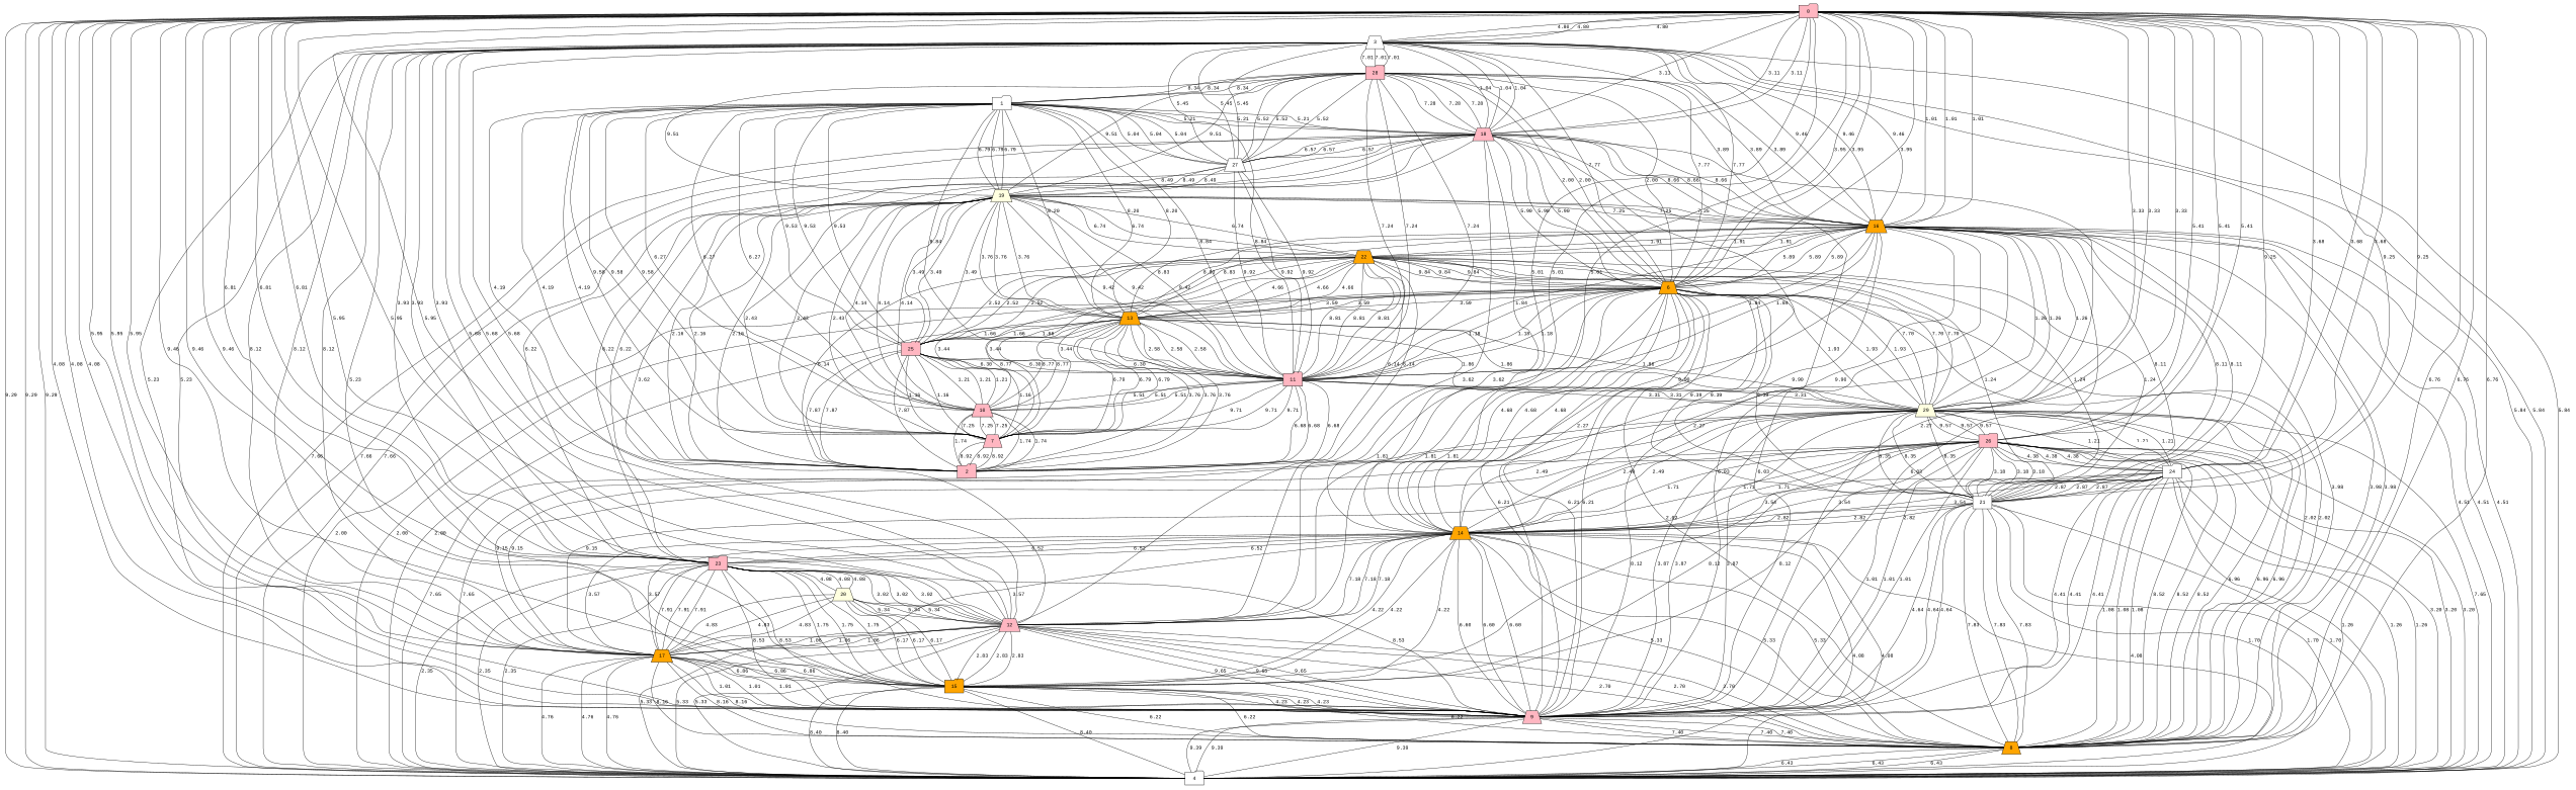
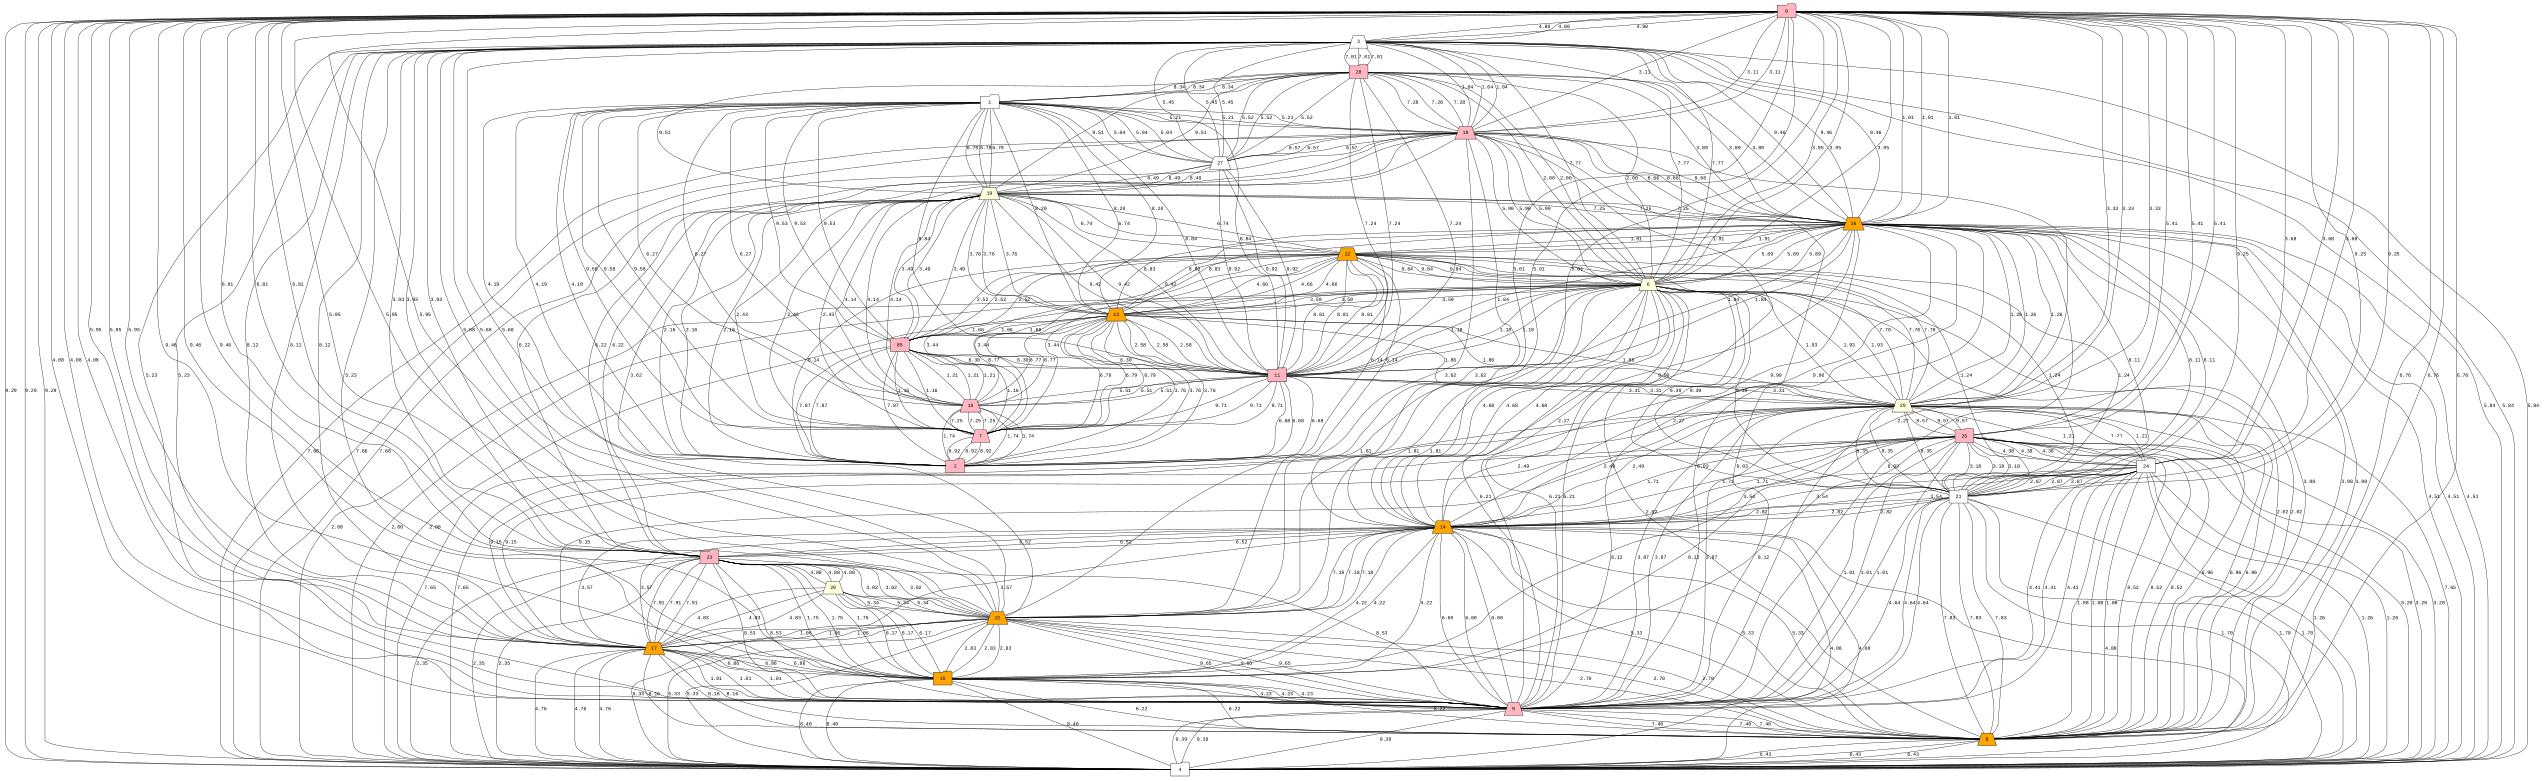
  graph {
    fontname="Liberation Mono"
    node [fillcolor=lightpink fontname="Liberation Mono" shape=trapezium style=filled]
    edge [fontname="Liberation Mono"]
    0 [shape=folder]
    3 [fillcolor=white]
    4 [fillcolor=white shape=folder]
-   6 [fillcolor=orange]
+   6 [fillcolor=lightyellow]
    8 [fillcolor=orange]
    9
-   12
+   12 [fillcolor=orange]
    14 [fillcolor=orange]
    15 [fillcolor=orange shape=folder]
    16 [fillcolor=orange]
    17 [fillcolor=orange]
    18
    21 [fillcolor=white shape=folder]
    23 [shape=folder]
    24 [fillcolor=white shape=folder]
    26 [shape=folder]
    29 [fillcolor=lightyellow]
    27 [fillcolor=white]
    28 [shape=folder]
    11 [shape=folder]
    13 [fillcolor=orange]
    22 [fillcolor=orange]
    20 [fillcolor=lightyellow]
    19 [fillcolor=lightyellow]
    1 [fillcolor=white shape=folder]
    2 [shape=folder]
    7
    10
-   25 [shape=folder]
+   25 [shape=folder label=85]
    0 -- 3 [label=4.80]
    0 -- 3 [label=4.80]
    0 -- 4 [label=9.29]
    0 -- 4 [label=9.29]
    0 -- 6 [label=3.95]
    0 -- 6 [label=3.95]
    0 -- 8 [label=6.76]
    0 -- 8 [label=6.76]
    0 -- 9 [label=4.08]
    0 -- 9 [label=4.08]
    0 -- 12 [label=5.95]
    0 -- 12 [label=5.95]
    0 -- 14 [label=5.01]
    0 -- 14 [label=5.01]
    0 -- 15 [label=9.46]
    0 -- 15 [label=9.46]
    0 -- 16 [label=1.01]
    0 -- 16 [label=1.01]
    0 -- 17 [label=5.95]
    0 -- 17 [label=5.95]
    0 -- 18 [label=3.11]
    0 -- 18 [label=3.11]
    0 -- 21 [label=9.25]
    0 -- 21 [label=9.25]
    0 -- 23 [label=6.81]
    0 -- 23 [label=6.81]
    0 -- 24 [label=3.68]
    0 -- 24 [label=3.68]
    0 -- 26 [label=5.41]
    0 -- 26 [label=5.41]
    0 -- 29 [label=3.33]
    0 -- 29 [label=3.33]
    3 -- 0 [label=4.80]
    3 -- 4 [label=5.84]
    3 -- 4 [label=5.84]
    3 -- 6 [label=7.77]
    3 -- 6 [label=7.77]
    3 -- 9 [label=5.23]
    3 -- 9 [label=5.23]
    3 -- 12 [label=5.68]
    3 -- 12 [label=5.68]
    3 -- 16 [label=9.46]
    3 -- 16 [label=9.46]
    3 -- 17 [label=8.12]
    3 -- 17 [label=8.12]
    3 -- 18 [label=1.04]
    3 -- 18 [label=1.04]
    3 -- 23 [label=3.93]
    3 -- 23 [label=3.93]
    3 -- 27 [label=5.45]
    3 -- 27 [label=5.45]
    3 -- 28 [label=7.01]
    3 -- 28 [label=7.01]
    4 -- 0 [label=9.29]
    4 -- 3 [label=5.84]
    4 -- 6 [label=2.00]
    4 -- 6 [label=2.00]
    4 -- 8 [label=6.43]
    4 -- 8 [label=6.43]
    4 -- 9 [label=9.39]
    4 -- 9 [label=9.39]
    4 -- 12 [label=5.33]
    4 -- 12 [label=5.33]
    4 -- 14 [label=4.08]
    4 -- 14 [label=4.08]
    4 -- 15 [label=8.40]
    4 -- 15 [label=8.40]
    4 -- 16 [label=4.51]
    4 -- 16 [label=4.51]
    4 -- 17 [label=4.76]
    4 -- 17 [label=4.76]
    4 -- 18 [label=7.66]
    4 -- 18 [label=7.66]
    4 -- 21 [label=1.70]
    4 -- 21 [label=1.70]
    4 -- 23 [label=2.35]
    4 -- 23 [label=2.35]
    4 -- 24 [label=1.26]
    4 -- 24 [label=1.26]
    4 -- 26 [label=3.20]
    4 -- 26 [label=3.20]
    4 -- 29 [label=7.65]
    4 -- 29 [label=7.65]
    6 -- 0 [label=3.95]
    6 -- 3 [label=7.77]
    6 -- 4 [label=2.00]
    6 -- 8 [label=2.02]
    6 -- 8 [label=2.02]
    6 -- 9 [label=6.21]
    6 -- 9 [label=6.21]
    6 -- 12 [label=1.81]
    6 -- 12 [label=1.81]
    6 -- 14 [label=4.68]
    6 -- 14 [label=4.68]
    6 -- 16 [label=5.89]
    6 -- 16 [label=5.89]
    6 -- 18 [label=5.90]
    6 -- 18 [label=5.90]
    6 -- 21 [label=9.39]
    6 -- 21 [label=9.39]
    6 -- 29 [label=1.93]
    6 -- 29 [label=1.93]
    6 -- 28 [label=2.00]
    6 -- 28 [label=2.00]
    6 -- 11 [label=1.18]
    6 -- 11 [label=1.18]
    6 -- 13 [label=3.59]
    6 -- 13 [label=3.59]
    6 -- 22 [label=9.84]
    6 -- 22 [label=9.84]
    8 -- 0 [label=6.76]
    8 -- 4 [label=6.43]
    8 -- 6 [label=2.02]
    8 -- 9 [label=7.40]
    8 -- 9 [label=7.40]
    8 -- 12 [label=2.70]
    8 -- 12 [label=2.70]
    8 -- 14 [label=5.33]
    8 -- 14 [label=5.33]
    8 -- 15 [label=6.22]
    8 -- 15 [label=6.22]
    8 -- 16 [label=3.98]
    8 -- 16 [label=3.98]
    8 -- 17 [label=8.16]
    8 -- 17 [label=8.16]
    8 -- 21 [label=7.83]
    8 -- 21 [label=7.83]
    8 -- 24 [label=1.08]
    8 -- 24 [label=1.08]
    8 -- 26 [label=8.52]
    8 -- 26 [label=8.52]
    8 -- 29 [label=6.96]
    8 -- 29 [label=6.96]
    9 -- 0 [label=4.08]
    9 -- 3 [label=5.23]
    9 -- 4 [label=9.39]
    9 -- 6 [label=6.21]
    9 -- 8 [label=7.40]
    9 -- 12 [label=9.65]
    9 -- 12 [label=9.65]
    9 -- 14 [label=6.60]
    9 -- 14 [label=6.60]
    9 -- 15 [label=4.23]
    9 -- 15 [label=4.23]
    9 -- 16 [label=6.03]
    9 -- 16 [label=6.03]
    9 -- 17 [label=1.01]
    9 -- 17 [label=1.01]
    9 -- 18 [label=2.27]
    9 -- 18 [label=2.27]
    9 -- 21 [label=4.64]
    9 -- 21 [label=4.64]
    9 -- 23 [label=8.53]
    9 -- 23 [label=8.53]
    9 -- 24 [label=4.41]
    9 -- 24 [label=4.41]
    9 -- 26 [label=1.01]
    9 -- 26 [label=1.01]
    9 -- 29 [label=3.87]
    9 -- 29 [label=3.87]
    12 -- 0 [label=5.95]
    12 -- 3 [label=5.68]
    12 -- 4 [label=5.33]
    12 -- 6 [label=1.81]
    12 -- 8 [label=2.70]
    12 -- 9 [label=9.65]
    12 -- 14 [label=7.18]
    12 -- 14 [label=7.18]
    12 -- 15 [label=2.83]
    12 -- 15 [label=2.83]
    12 -- 17 [label=1.06]
    12 -- 17 [label=1.06]
    12 -- 18 [label=3.62]
    12 -- 18 [label=3.62]
    12 -- 23 [label=3.02]
    12 -- 23 [label=3.02]
    12 -- 20 [label=5.34]
    12 -- 20 [label=5.34]
    14 -- 0 [label=5.01]
    14 -- 4 [label=4.08]
    14 -- 6 [label=4.68]
    14 -- 8 [label=5.33]
    14 -- 9 [label=6.60]
    14 -- 12 [label=7.18]
    14 -- 15 [label=4.22]
    14 -- 15 [label=4.22]
    14 -- 16 [label=9.90]
    14 -- 16 [label=9.90]
    14 -- 17 [label=3.57]
    14 -- 17 [label=3.57]
    14 -- 21 [label=2.82]
    14 -- 21 [label=2.82]
    14 -- 23 [label=6.52]
    14 -- 23 [label=6.52]
    14 -- 24 [label=3.54]
    14 -- 24 [label=3.54]
    14 -- 26 [label=1.71]
    14 -- 26 [label=1.71]
    14 -- 29 [label=2.49]
    14 -- 29 [label=2.49]
    15 -- 0 [label=9.46]
    15 -- 4 [label=8.40]
    15 -- 8 [label=6.22]
    15 -- 9 [label=4.23]
    15 -- 12 [label=2.83]
    15 -- 14 [label=4.22]
    15 -- 17 [label=6.86]
    15 -- 17 [label=6.86]
    15 -- 23 [label=1.75]
    15 -- 23 [label=1.75]
    15 -- 26 [label=8.12]
    15 -- 26 [label=8.12]
    15 -- 20 [label=6.17]
    15 -- 20 [label=6.17]
    16 -- 0 [label=1.01]
    16 -- 3 [label=9.46]
    16 -- 4 [label=4.51]
    16 -- 6 [label=5.89]
    16 -- 8 [label=3.98]
    16 -- 9 [label=6.03]
    16 -- 14 [label=9.90]
    16 -- 18 [label=8.66]
    16 -- 18 [label=8.66]
    16 -- 21 [label=8.11]
    16 -- 21 [label=8.11]
    16 -- 29 [label=1.26]
    16 -- 29 [label=1.26]
    16 -- 28 [label=3.89]
    16 -- 28 [label=3.89]
    16 -- 11 [label=1.84]
    16 -- 13 [label=8.83]
    16 -- 22 [label=1.91]
    16 -- 22 [label=1.91]
    16 -- 19 [label=7.25]
    16 -- 19 [label=7.25]
    17 -- 0 [label=5.95]
    17 -- 3 [label=8.12]
    17 -- 4 [label=4.76]
    17 -- 8 [label=8.16]
    17 -- 9 [label=1.01]
    17 -- 12 [label=1.06]
    17 -- 14 [label=3.57]
    17 -- 15 [label=6.86]
    17 -- 23 [label=7.91]
    17 -- 23 [label=7.91]
    17 -- 26 [label=9.15]
    17 -- 26 [label=9.15]
    17 -- 20 [label=4.83]
    17 -- 20 [label=4.83]
    18 -- 0 [label=3.11]
    18 -- 3 [label=1.04]
    18 -- 4 [label=7.66]
    18 -- 6 [label=5.90]
    18 -- 9 [label=2.27]
    18 -- 12 [label=3.62]
    18 -- 16 [label=8.66]
    18 -- 23 [label=6.22]
    18 -- 23 [label=6.22]
    18 -- 27 [label=6.57]
    18 -- 27 [label=6.57]
    18 -- 28 [label=7.28]
    18 -- 28 [label=7.28]
    18 -- 1 [label=5.21]
    21 -- 0 [label=9.25]
    21 -- 4 [label=1.70]
    21 -- 6 [label=9.39]
    21 -- 8 [label=7.83]
    21 -- 9 [label=4.64]
    21 -- 14 [label=2.82]
    21 -- 16 [label=8.11]
    21 -- 24 [label=2.87]
    21 -- 24 [label=2.87]
    21 -- 26 [label=3.18]
    21 -- 26 [label=3.18]
    21 -- 29 [label=8.35]
    21 -- 29 [label=8.35]
    21 -- 22 [label=1.24]
    21 -- 22 [label=1.24]
    23 -- 0 [label=6.81]
    23 -- 3 [label=3.93]
    23 -- 4 [label=2.35]
    23 -- 9 [label=8.53]
    23 -- 12 [label=3.02]
    23 -- 14 [label=6.52]
    23 -- 15 [label=1.75]
    23 -- 17 [label=7.91]
    23 -- 18 [label=6.22]
    23 -- 20 [label=4.08]
    24 -- 0 [label=3.68]
    24 -- 4 [label=1.26]
    24 -- 8 [label=1.08]
    24 -- 9 [label=4.41]
    24 -- 14 [label=3.54]
    24 -- 21 [label=2.87]
    24 -- 26 [label=4.38]
    24 -- 26 [label=4.38]
    24 -- 29 [label=1.21]
    24 -- 29 [label=1.21]
    26 -- 0 [label=5.41]
    26 -- 4 [label=3.20]
    26 -- 8 [label=8.52]
    26 -- 9 [label=1.01]
    26 -- 14 [label=1.71]
    26 -- 15 [label=8.12]
    26 -- 17 [label=9.15]
    26 -- 21 [label=3.18]
    26 -- 24 [label=4.38]
    26 -- 29 [label=9.57]
    26 -- 29 [label=9.57]
    29 -- 0 [label=3.33]
    29 -- 4 [label=7.65]
    29 -- 6 [label=1.93]
    29 -- 8 [label=6.96]
    29 -- 9 [label=3.87]
    29 -- 14 [label=2.49]
    29 -- 16 [label=1.26]
    29 -- 21 [label=8.35]
    29 -- 24 [label=1.21]
    29 -- 26 [label=9.57]
    29 -- 11 [label=3.31]
    29 -- 13 [label=1.86]
    29 -- 22 [label=7.70]
    27 -- 3 [label=5.45]
    27 -- 18 [label=6.57]
    27 -- 28 [label=5.52]
    27 -- 28 [label=5.52]
    27 -- 11 [label=9.92]
    27 -- 19 [label=8.49]
    27 -- 1 [label=5.04]
    28 -- 3 [label=7.01]
    28 -- 6 [label=2.00]
    28 -- 16 [label=3.89]
    28 -- 18 [label=7.28]
    28 -- 27 [label=5.52]
    28 -- 11 [label=7.24]
    28 -- 19 [label=9.51]
    28 -- 1 [label=8.34]
    11 -- 6 [label=1.18]
    11 -- 16 [label=1.84]
    11 -- 16 [label=1.84]
    11 -- 29 [label=3.31]
    11 -- 29 [label=3.31]
    11 -- 27 [label=9.92]
    11 -- 27 [label=9.92]
    11 -- 28 [label=7.24]
    11 -- 28 [label=7.24]
    11 -- 13 [label=2.58]
    11 -- 13 [label=2.58]
    11 -- 22 [label=8.81]
    11 -- 22 [label=8.81]
    11 -- 19 [label=9.42]
    11 -- 19 [label=9.42]
    11 -- 1 [label=8.84]
    11 -- 2 [label=6.68]
    11 -- 7 [label=9.71]
    11 -- 10 [label=5.51]
    11 -- 25 [label=6.30]
    11 -- 25 [label=6.30]
    13 -- 6 [label=3.59]
    13 -- 16 [label=8.83]
    13 -- 16 [label=8.83]
    13 -- 29 [label=1.86]
    13 -- 29 [label=1.86]
    13 -- 11 [label=2.58]
    13 -- 22 [label=4.66]
    13 -- 22 [label=4.66]
    13 -- 19 [label=3.76]
    13 -- 19 [label=3.76]
    13 -- 1 [label=8.20]
    13 -- 2 [label=3.76]
    13 -- 7 [label=6.79]
    13 -- 10 [label=8.77]
    13 -- 25 [label=1.66]
    13 -- 25 [label=1.66]
    22 -- 6 [label=9.84]
    22 -- 16 [label=1.91]
    22 -- 21 [label=1.24]
    22 -- 29 [label=7.70]
    22 -- 29 [label=7.70]
    22 -- 11 [label=8.81]
    22 -- 13 [label=4.66]
    22 -- 19 [label=6.74]
    22 -- 2 [label=6.14]
    22 -- 7 [label=3.44]
    22 -- 25 [label=2.52]
    22 -- 25 [label=2.52]
    20 -- 12 [label=5.34]
    20 -- 15 [label=6.17]
    20 -- 17 [label=4.83]
    20 -- 23 [label=4.08]
    20 -- 23 [label=4.08]
    19 -- 16 [label=7.25]
    19 -- 27 [label=8.49]
    19 -- 27 [label=8.49]
    19 -- 28 [label=9.51]
    19 -- 28 [label=9.51]
    19 -- 11 [label=9.42]
    19 -- 13 [label=3.76]
    19 -- 22 [label=6.74]
    19 -- 22 [label=6.74]
    19 -- 1 [label=6.79]
    19 -- 2 [label=2.16]
    19 -- 7 [label=2.43]
    19 -- 10 [label=4.14]
    19 -- 25 [label=3.49]
    19 -- 25 [label=3.49]
    1 -- 18 [label=5.21]
    1 -- 18 [label=5.21]
    1 -- 27 [label=5.04]
    1 -- 27 [label=5.04]
    1 -- 28 [label=8.34]
    1 -- 28 [label=8.34]
    1 -- 11 [label=8.84]
    1 -- 11 [label=8.84]
    1 -- 13 [label=8.20]
    1 -- 13 [label=8.20]
    1 -- 19 [label=6.79]
    1 -- 19 [label=6.79]
    1 -- 2 [label=4.19]
    1 -- 2 [label=4.19]
    1 -- 7 [label=9.58]
    1 -- 7 [label=9.58]
    1 -- 10 [label=6.27]
    1 -- 10 [label=6.27]
    1 -- 25 [label=9.53]
    1 -- 25 [label=9.53]
    2 -- 11 [label=6.68]
    2 -- 11 [label=6.68]
    2 -- 13 [label=3.76]
    2 -- 13 [label=3.76]
    2 -- 22 [label=6.14]
    2 -- 22 [label=6.14]
    2 -- 19 [label=2.16]
    2 -- 19 [label=2.16]
    2 -- 1 [label=4.19]
    2 -- 7 [label=8.92]
    2 -- 7 [label=8.92]
    2 -- 10 [label=1.74]
    2 -- 10 [label=1.74]
    2 -- 25 [label=7.87]
    2 -- 25 [label=7.87]
    7 -- 11 [label=9.71]
    7 -- 11 [label=9.71]
    7 -- 13 [label=6.79]
    7 -- 13 [label=6.79]
    7 -- 22 [label=3.44]
    7 -- 22 [label=3.44]
    7 -- 19 [label=2.43]
    7 -- 19 [label=2.43]
    7 -- 1 [label=9.58]
    7 -- 2 [label=8.92]
    7 -- 10 [label=7.25]
    7 -- 10 [label=7.25]
    7 -- 25 [label=1.16]
    7 -- 25 [label=1.16]
    10 -- 11 [label=5.51]
    10 -- 11 [label=5.51]
    10 -- 13 [label=8.77]
    10 -- 13 [label=8.77]
    10 -- 19 [label=4.14]
    10 -- 19 [label=4.14]
    10 -- 1 [label=6.27]
    10 -- 2 [label=1.74]
    10 -- 7 [label=7.25]
    10 -- 25 [label=1.21]
    10 -- 25 [label=1.21]
    25 -- 11 [label=6.30]
    25 -- 13 [label=1.66]
    25 -- 22 [label=2.52]
    25 -- 19 [label=3.49]
    25 -- 1 [label=9.53]
    25 -- 2 [label=7.87]
    25 -- 7 [label=1.16]
    25 -- 10 [label=1.21]
  }
